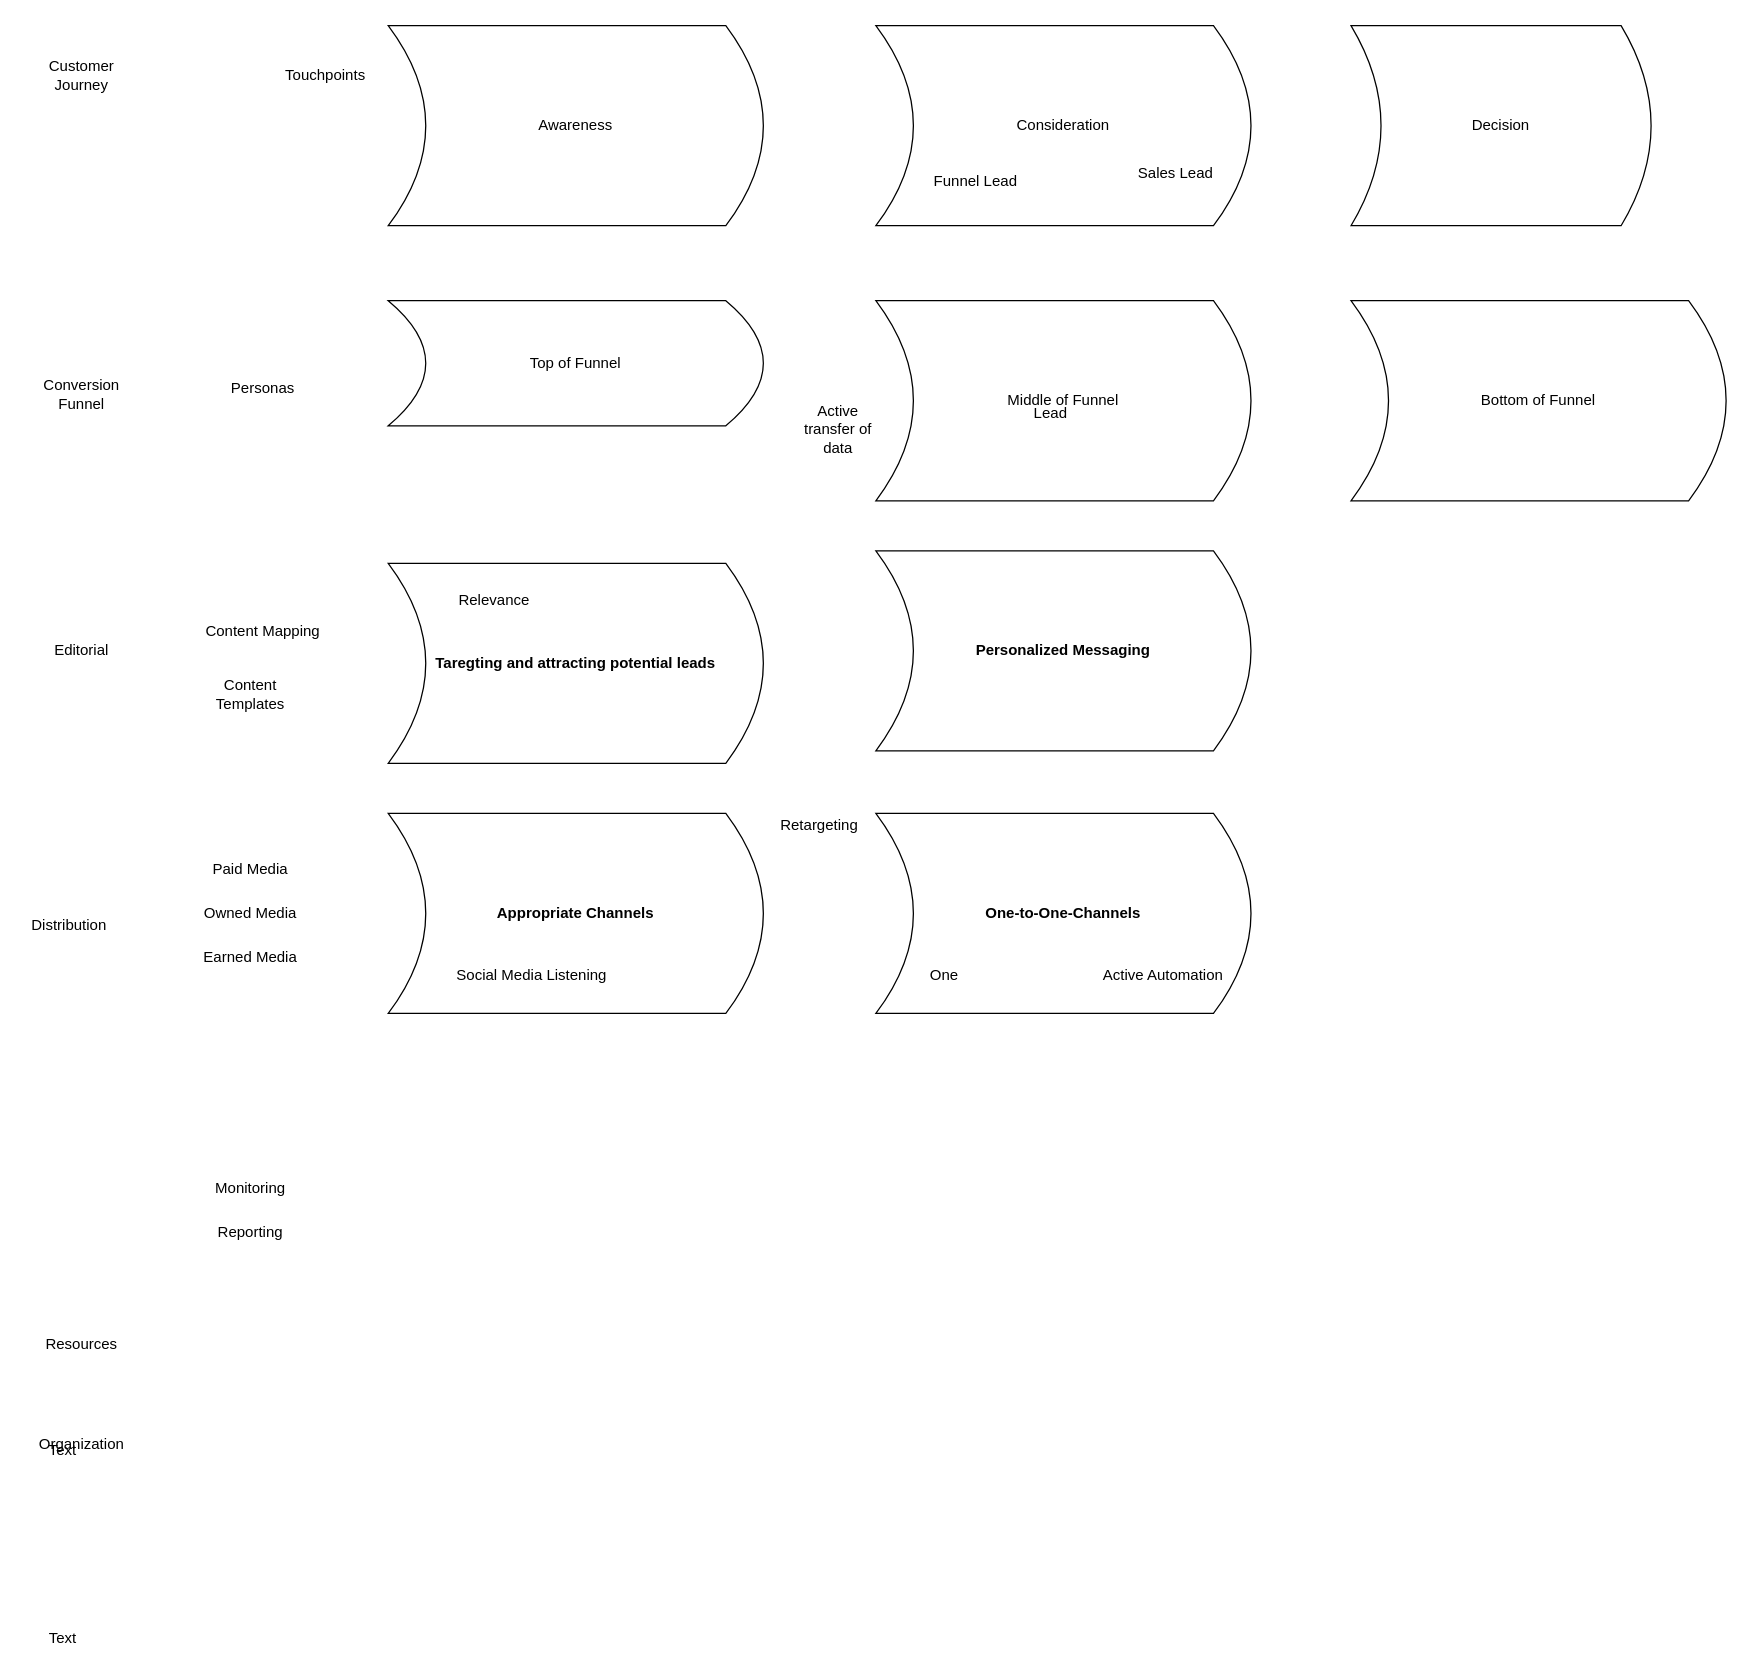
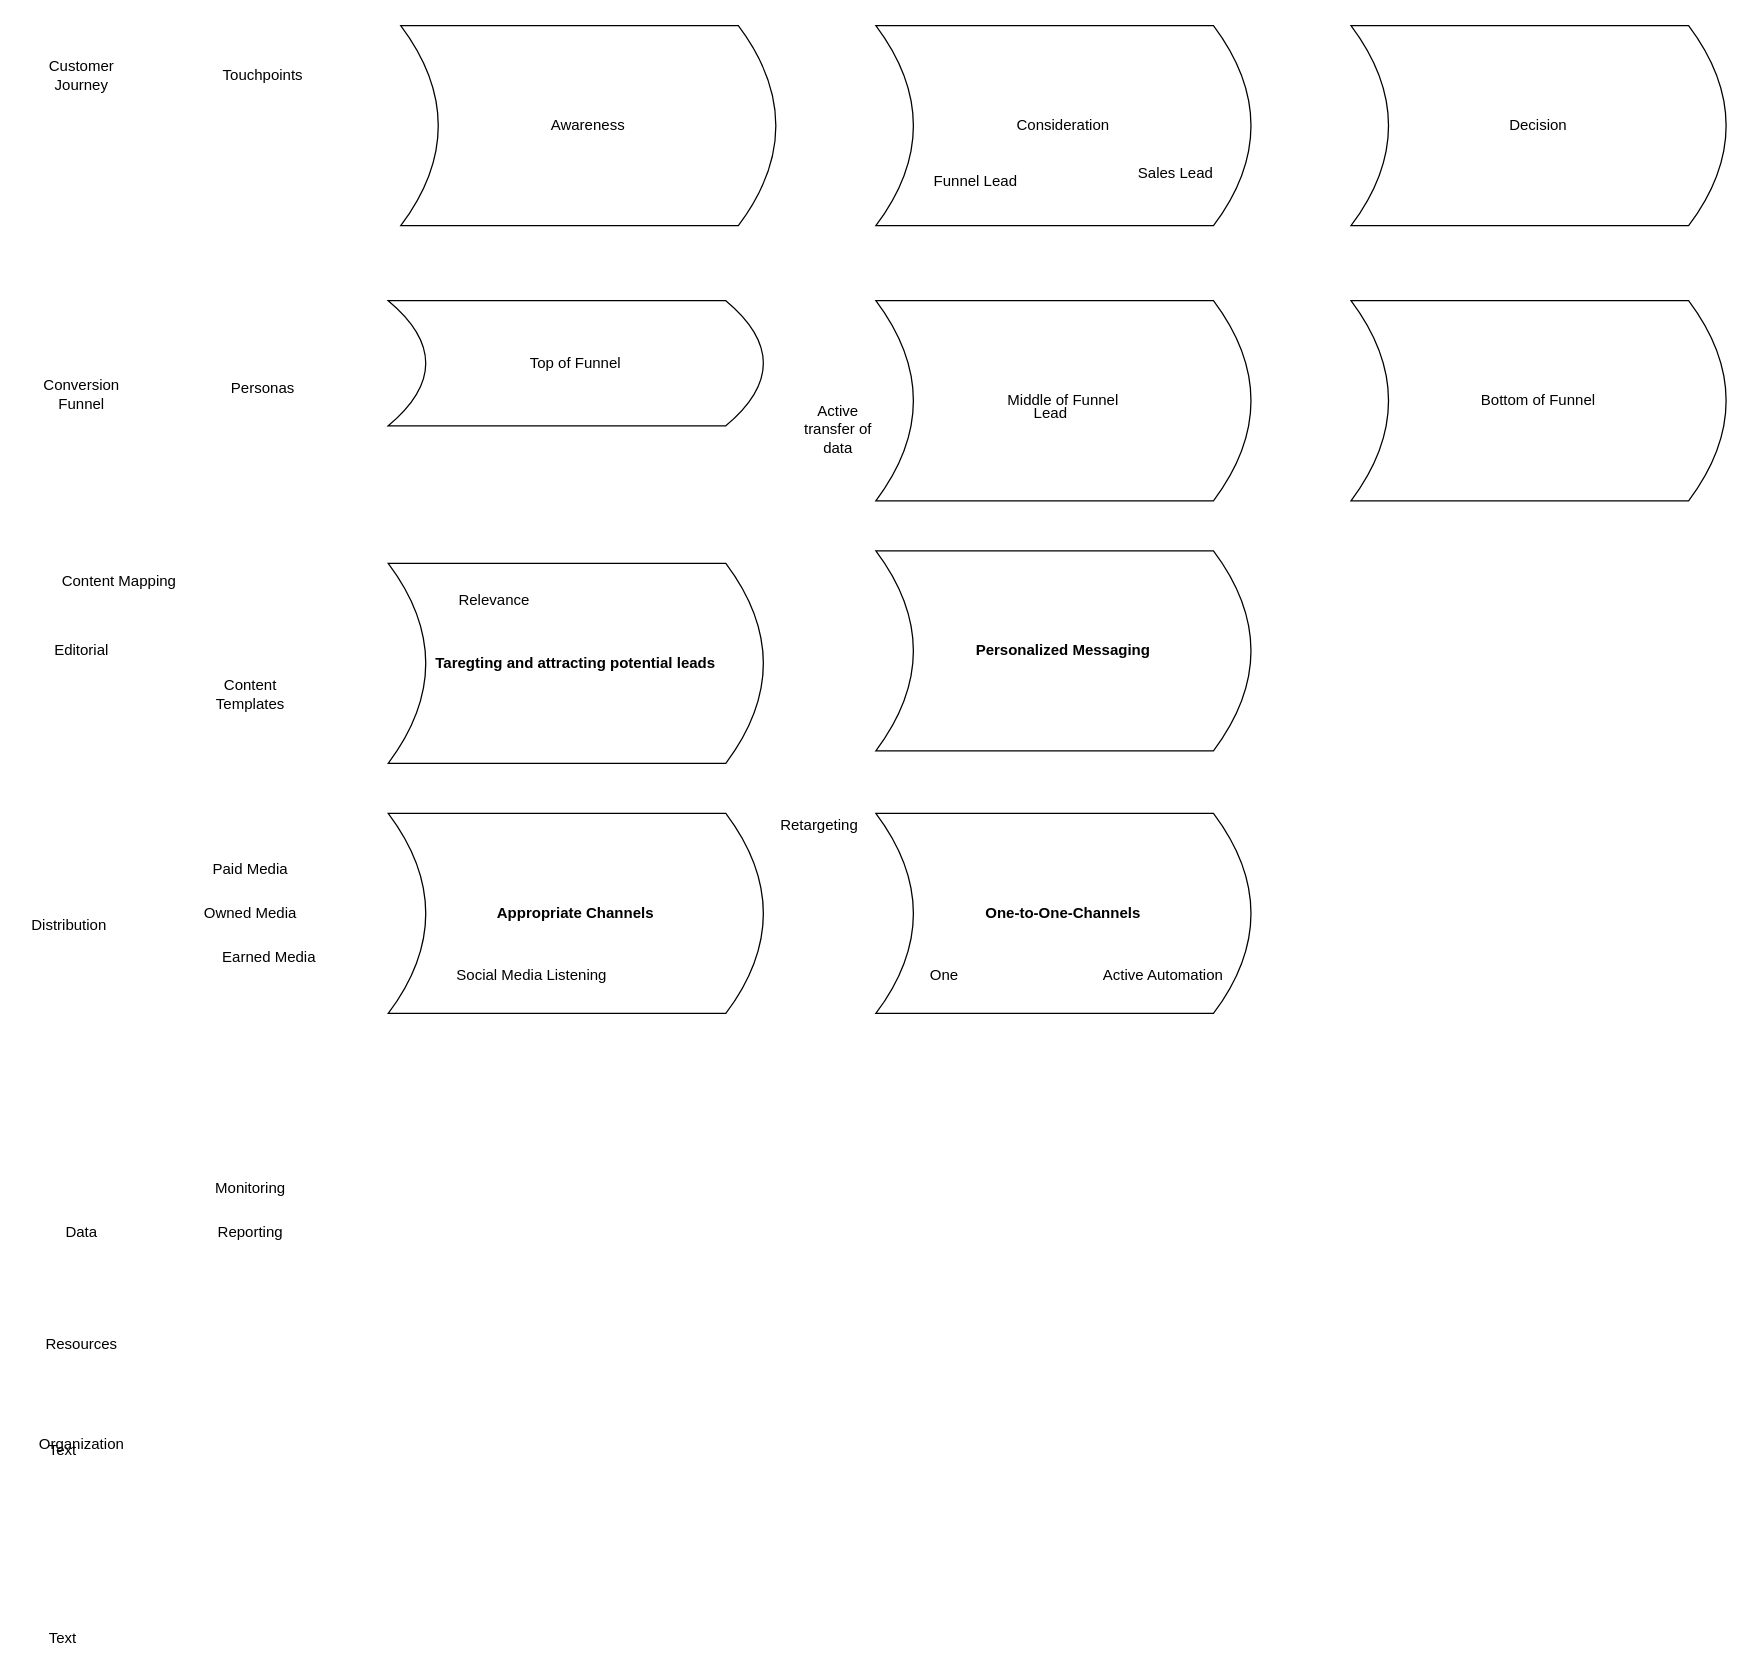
  <mxCell id="0" />
  <mxCell id="1" parent="0" />
  <mxCell id="2" value="Customer Journey" style="text;html=1;strokeColor=none;fillColor=none;align=center;verticalAlign=middle;whiteSpace=wrap;rounded=0;" parent="1" vertex="1"><mxGeometry x="30" y="35" width="70" height="50" as="geometry" /></mxCell>
  <mxCell id="3" value="&lt;div&gt;Conversion Funnel&lt;/div&gt;" style="text;html=1;strokeColor=none;fillColor=none;align=center;verticalAlign=middle;whiteSpace=wrap;rounded=0;" parent="1" vertex="1"><mxGeometry x="30" y="290" width="70" height="50" as="geometry" /></mxCell>
  <mxCell id="4" value="&lt;div&gt;Editorial &lt;br&gt;&lt;/div&gt;" style="text;html=1;strokeColor=none;fillColor=none;align=center;verticalAlign=middle;whiteSpace=wrap;rounded=0;" parent="1" vertex="1"><mxGeometry x="30" y="495" width="70" height="50" as="geometry" /></mxCell>
+ <mxCell id="5" value="Data" style="text;html=1;strokeColor=none;fillColor=none;align=center;verticalAlign=middle;whiteSpace=wrap;rounded=0;" parent="1" vertex="1"><mxGeometry x="30" y="960" width="70" height="50" as="geometry" /></mxCell>
  <mxCell id="6" value="&lt;div&gt;Resources&lt;/div&gt;" style="text;html=1;strokeColor=none;fillColor=none;align=center;verticalAlign=middle;whiteSpace=wrap;rounded=0;" parent="1" vertex="1"><mxGeometry x="30" y="1050" width="70" height="50" as="geometry" /></mxCell>
  <mxCell id="7" value="Organization" style="text;html=1;strokeColor=none;fillColor=none;align=center;verticalAlign=middle;whiteSpace=wrap;rounded=0;" parent="1" vertex="1"><mxGeometry x="30" y="1130" width="70" height="50" as="geometry" /></mxCell>
- <mxCell id="8" value="Awareness" style="shape=dataStorage;whiteSpace=wrap;html=1;direction=west;" parent="1" vertex="1"><mxGeometry x="310" y="20" width="300" height="160" as="geometry" /></mxCell>
+ <mxCell id="8" value="Awareness" style="shape=dataStorage;whiteSpace=wrap;html=1;direction=west;" parent="1" vertex="1"><mxGeometry x="320" y="20" width="300" height="160" as="geometry" /></mxCell>
  <mxCell id="9" value="Consideration" style="shape=dataStorage;whiteSpace=wrap;html=1;direction=west;" parent="1" vertex="1"><mxGeometry x="700" y="20" width="300" height="160" as="geometry" /></mxCell>
- <mxCell id="10" value="&lt;div&gt;Decision&lt;/div&gt;" style="shape=dataStorage;whiteSpace=wrap;html=1;direction=west;" parent="1" vertex="1"><mxGeometry x="1080" y="20" width="240" height="160" as="geometry" /></mxCell>
+ <mxCell id="10" value="&lt;div&gt;Decision&lt;/div&gt;" style="shape=dataStorage;whiteSpace=wrap;html=1;direction=west;" parent="1" vertex="1"><mxGeometry x="1080" y="20" width="300" height="160" as="geometry" /></mxCell>
  <mxCell id="11" value="Personas" style="text;html=1;strokeColor=none;fillColor=none;align=center;verticalAlign=middle;whiteSpace=wrap;rounded=0;" parent="1" vertex="1"><mxGeometry x="180" y="300" width="60" height="20" as="geometry" /></mxCell>
- <mxCell id="12" value="&lt;div&gt;Touchpoints&lt;/div&gt;" style="text;html=1;strokeColor=none;fillColor=none;align=center;verticalAlign=middle;whiteSpace=wrap;rounded=0;" parent="1" vertex="1"><mxGeometry x="230" y="50" width="60" height="20" as="geometry" /></mxCell>
+ <mxCell id="12" value="&lt;div&gt;Touchpoints&lt;/div&gt;" style="text;html=1;strokeColor=none;fillColor=none;align=center;verticalAlign=middle;whiteSpace=wrap;rounded=0;" parent="1" vertex="1"><mxGeometry x="180" y="50" width="60" height="20" as="geometry" /></mxCell>
  <mxCell id="13" value="Top of Funnel" style="shape=dataStorage;whiteSpace=wrap;html=1;direction=west;" parent="1" vertex="1"><mxGeometry x="310" y="240" width="300" height="100" as="geometry" /></mxCell>
  <mxCell id="14" value="Middle of Funnel" style="shape=dataStorage;whiteSpace=wrap;html=1;direction=west;" parent="1" vertex="1"><mxGeometry x="700" y="240" width="300" height="160" as="geometry" /></mxCell>
  <mxCell id="15" value="Bottom of Funnel" style="shape=dataStorage;whiteSpace=wrap;html=1;direction=west;" parent="1" vertex="1"><mxGeometry x="1080" y="240" width="300" height="160" as="geometry" /></mxCell>
  <mxCell id="16" value="Lead" style="text;html=1;strokeColor=none;fillColor=none;align=center;verticalAlign=middle;whiteSpace=wrap;rounded=0;" parent="1" vertex="1"><mxGeometry x="690" y="250" width="300" height="160" as="geometry" /></mxCell>
  <mxCell id="17" value="Funnel Lead" style="text;html=1;strokeColor=none;fillColor=none;align=center;verticalAlign=middle;whiteSpace=wrap;rounded=0;" parent="1" vertex="1"><mxGeometry x="740" y="120" width="80" height="50" as="geometry" /></mxCell>
  <mxCell id="18" value="Sales Lead" style="text;html=1;strokeColor=none;fillColor=none;align=center;verticalAlign=middle;whiteSpace=wrap;rounded=0;" parent="1" vertex="1"><mxGeometry x="890" y="110" width="100" height="55" as="geometry" /></mxCell>
  <mxCell id="19" value="Distribution" style="text;html=1;strokeColor=none;fillColor=none;align=center;verticalAlign=middle;whiteSpace=wrap;rounded=0;" parent="1" vertex="1"><mxGeometry x="20" y="715" width="70" height="50" as="geometry" /></mxCell>
  <mxCell id="20" value="&lt;div&gt;Monitoring&lt;/div&gt;" style="text;html=1;strokeColor=none;fillColor=none;align=center;verticalAlign=middle;whiteSpace=wrap;rounded=0;" parent="1" vertex="1"><mxGeometry x="160" y="940" width="80" height="20" as="geometry" /></mxCell>
  <mxCell id="21" value="Reporting" style="text;html=1;strokeColor=none;fillColor=none;align=center;verticalAlign=middle;whiteSpace=wrap;rounded=0;" parent="1" vertex="1"><mxGeometry x="160" y="975" width="80" height="20" as="geometry" /></mxCell>
  <mxCell id="22" style="edgeStyle=orthogonalEdgeStyle;rounded=0;orthogonalLoop=1;jettySize=auto;html=1;exitX=0.5;exitY=1;exitDx=0;exitDy=0;" parent="1" source="21" target="21" edge="1"><mxGeometry relative="1" as="geometry" /></mxCell>
  <mxCell id="23" value="Paid Media" style="text;html=1;strokeColor=none;fillColor=none;align=center;verticalAlign=middle;whiteSpace=wrap;rounded=0;" parent="1" vertex="1"><mxGeometry x="160" y="685" width="80" height="20" as="geometry" /></mxCell>
  <mxCell id="24" value="Owned Media" style="text;html=1;strokeColor=none;fillColor=none;align=center;verticalAlign=middle;whiteSpace=wrap;rounded=0;" parent="1" vertex="1"><mxGeometry x="160" y="720" width="80" height="20" as="geometry" /></mxCell>
- <mxCell id="25" value="Earned Media" style="text;html=1;strokeColor=none;fillColor=none;align=center;verticalAlign=middle;whiteSpace=wrap;rounded=0;" parent="1" vertex="1"><mxGeometry x="160" y="755" width="80" height="20" as="geometry" /></mxCell>
+ <mxCell id="25" value="Earned Media" style="text;html=1;strokeColor=none;fillColor=none;align=center;verticalAlign=middle;whiteSpace=wrap;rounded=0;" parent="1" vertex="1"><mxGeometry x="175" y="755" width="80" height="20" as="geometry" /></mxCell>
  <mxCell id="26" value="Content Templates" style="text;html=1;strokeColor=none;fillColor=none;align=center;verticalAlign=middle;whiteSpace=wrap;rounded=0;" parent="1" vertex="1"><mxGeometry x="160" y="545" width="80" height="20" as="geometry" /></mxCell>
- <mxCell id="27" value="Content Mapping" style="text;html=1;strokeColor=none;fillColor=none;align=center;verticalAlign=middle;whiteSpace=wrap;rounded=0;" parent="1" vertex="1"><mxGeometry x="160" y="495" width="100" height="20" as="geometry" /></mxCell>
+ <mxCell id="27" value="Content Mapping" style="text;html=1;strokeColor=none;fillColor=none;align=center;verticalAlign=middle;whiteSpace=wrap;rounded=0;" parent="1" vertex="1"><mxGeometry x="45" y="455" width="100" height="20" as="geometry" /></mxCell>
  <mxCell id="28" value="&lt;b&gt;Taregting and attracting potential leads&lt;/b&gt;" style="shape=dataStorage;whiteSpace=wrap;html=1;direction=west;" vertex="1" parent="1"><mxGeometry x="310" y="450" width="300" height="160" as="geometry" /></mxCell>
  <mxCell id="29" value="Text" style="text;html=1;strokeColor=none;fillColor=none;align=center;verticalAlign=middle;whiteSpace=wrap;rounded=0;" vertex="1" parent="1"><mxGeometry x="30" y="1150" width="40" height="20" as="geometry" /></mxCell>
  <mxCell id="30" value="&lt;div&gt;Relevance&lt;/div&gt;" style="text;html=1;strokeColor=none;fillColor=none;align=center;verticalAlign=middle;whiteSpace=wrap;rounded=0;" vertex="1" parent="1"><mxGeometry x="340" y="470" width="110" height="20" as="geometry" /></mxCell>
  <mxCell id="31" value="&lt;b&gt;Appropriate Channels&lt;/b&gt;" style="shape=dataStorage;whiteSpace=wrap;html=1;direction=west;" vertex="1" parent="1"><mxGeometry x="310" y="650" width="300" height="160" as="geometry" /></mxCell>
  <mxCell id="32" value="Social Media Listening" style="text;html=1;strokeColor=none;fillColor=none;align=center;verticalAlign=middle;whiteSpace=wrap;rounded=0;" vertex="1" parent="1"><mxGeometry x="360" y="770" width="130" height="20" as="geometry" /></mxCell>
  <mxCell id="33" value="Text" style="text;html=1;strokeColor=none;fillColor=none;align=center;verticalAlign=middle;whiteSpace=wrap;rounded=0;" vertex="1" parent="1"><mxGeometry x="30" y="1300" width="40" height="20" as="geometry" /></mxCell>
  <mxCell id="34" value="Retargeting" style="text;html=1;strokeColor=none;fillColor=none;align=center;verticalAlign=middle;whiteSpace=wrap;rounded=0;" vertex="1" parent="1"><mxGeometry x="620" y="650" width="70" height="20" as="geometry" /></mxCell>
  <mxCell id="35" value="&lt;div&gt;Active transfer of data&lt;/div&gt;" style="text;html=1;strokeColor=none;fillColor=none;align=center;verticalAlign=middle;whiteSpace=wrap;rounded=0;" vertex="1" parent="1"><mxGeometry x="640" y="305" width="60" height="75" as="geometry" /></mxCell>
  <mxCell id="36" value="&lt;b&gt;Personalized Messaging&lt;br&gt;&lt;/b&gt;" style="shape=dataStorage;whiteSpace=wrap;html=1;direction=west;" vertex="1" parent="1"><mxGeometry x="700" y="440" width="300" height="160" as="geometry" /></mxCell>
  <mxCell id="37" value="&lt;b&gt;One-to-One-Channels&lt;/b&gt;" style="shape=dataStorage;whiteSpace=wrap;html=1;direction=west;" vertex="1" parent="1"><mxGeometry x="700" y="650" width="300" height="160" as="geometry" /></mxCell>
  <mxCell id="38" value="One" style="text;html=1;strokeColor=none;fillColor=none;align=center;verticalAlign=middle;whiteSpace=wrap;rounded=0;" vertex="1" parent="1"><mxGeometry x="680" y="760" width="150" height="40" as="geometry" /></mxCell>
  <mxCell id="39" value="&lt;div&gt;Active Automation&lt;/div&gt;" style="text;html=1;strokeColor=none;fillColor=none;align=center;verticalAlign=middle;whiteSpace=wrap;rounded=0;" vertex="1" parent="1"><mxGeometry x="860" y="770" width="140" height="20" as="geometry" /></mxCell>
